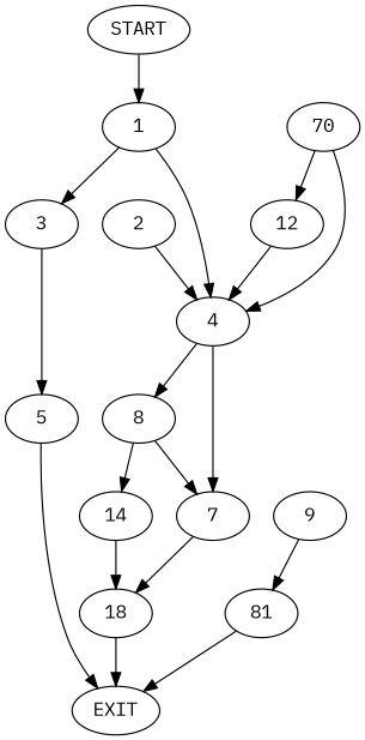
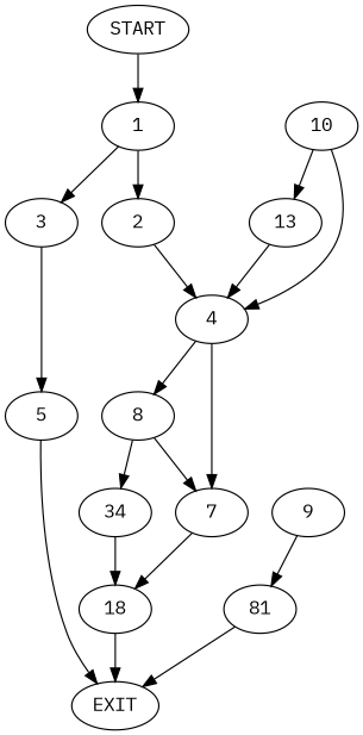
  digraph {
    fontname="IBM Plex Mono"
    node [fontname="IBM Plex Mono"]
    edge [fontname="IBM Plex Mono"]
    n1 [label=START]
    1
    2
    3
    n5 [label=EXIT]
    4
    5
    7
    8
    n10 [label=18]
-   14
+   14 [label=34]
    n12 [label=81]
    9
-   10 [label=70]
-   12
+   10
+   12 [label=13]
    n1 -> 1
-   1 -> 4
+   1 -> 2
    1 -> 3
    2 -> 4
    3 -> 5
    4 -> 7
    4 -> 8
    5 -> n5
    7 -> n10
    8 -> 7
    8 -> 14
    n10 -> n5
    14 -> n10
    n12 -> n5
    9 -> n12
    10 -> 4
    10 -> 12
    12 -> 4
  }
